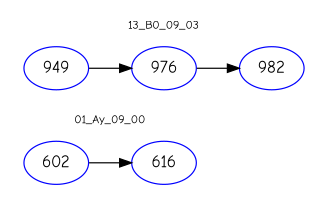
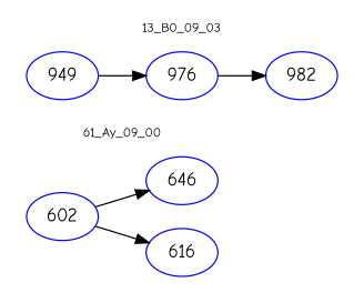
  digraph {
    fontname="Comic Neue"
    rankdir=LR
    node [color=blue fontname="Comic Neue"]
    edge [color=black fontname="Comic Neue"]
    n1 [label=602]
    n2 [label=616]
+   n3 [label=646]
    n4 [label=976]
    n5 [label=949]
    n6 [label=982]
    subgraph cluster_1 {
      color=white
      fontsize=10
-     label="01_Ay_09_00"
+     label="61_Ay_09_00"
      n1
      n2
+     n3
    }
    subgraph cluster_2 {
      color=white
      fontsize=10
      label="13_B0_09_03"
      n4
      n5
      n6
    }
    n1 -> n2
+   n1 -> n3
    n4 -> n6
    n5 -> n4
  }
